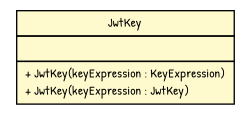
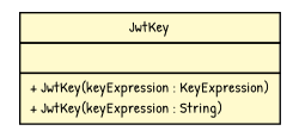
  digraph {
    nodesep=0.25
    ranksep=0.5
    fontname="Patrick Hand"
-   n1 [fontcolor=black fontname="Patrick Hand" fontsize=10.0 label=<<table title="cn.home1.oss.lib.common.crypto.JwtKey" border="0" cellborder="1" cellspacing="0" cellpadding="2" port="p" bgcolor="lemonChiffon" href="./JwtKey.html"> 		<tr><td><table border="0" cellspacing="0" cellpadding="1"> <tr><td align="center" balign="center"> JwtKey </td></tr> 		</table></td></tr> 		<tr><td><table border="0" cellspacing="0" cellpadding="1"> <tr><td align="left" balign="left">  </td></tr> 		</table></td></tr> 		<tr><td><table border="0" cellspacing="0" cellpadding="1"> <tr><td align="left" balign="left"> + JwtKey(keyExpression : KeyExpression) </td></tr> <tr><td align="left" balign="left"> + JwtKey(keyExpression : JwtKey) </td></tr> 		</table></td></tr> 		</table>> shape=plaintext]
+   n1 [fontcolor=black fontname="Patrick Hand" fontsize=10.0 label=<<table title="cn.home1.oss.lib.common.crypto.JwtKey" border="0" cellborder="1" cellspacing="0" cellpadding="2" port="p" bgcolor="lemonChiffon" href="./JwtKey.html"> 		<tr><td><table border="0" cellspacing="0" cellpadding="1"> <tr><td align="center" balign="center"> JwtKey </td></tr> 		</table></td></tr> 		<tr><td><table border="0" cellspacing="0" cellpadding="1"> <tr><td align="left" balign="left">  </td></tr> 		</table></td></tr> 		<tr><td><table border="0" cellspacing="0" cellpadding="1"> <tr><td align="left" balign="left"> + JwtKey(keyExpression : KeyExpression) </td></tr> <tr><td align="left" balign="left"> + JwtKey(keyExpression : String) </td></tr> 		</table></td></tr> 		</table>> shape=plaintext]
  }
